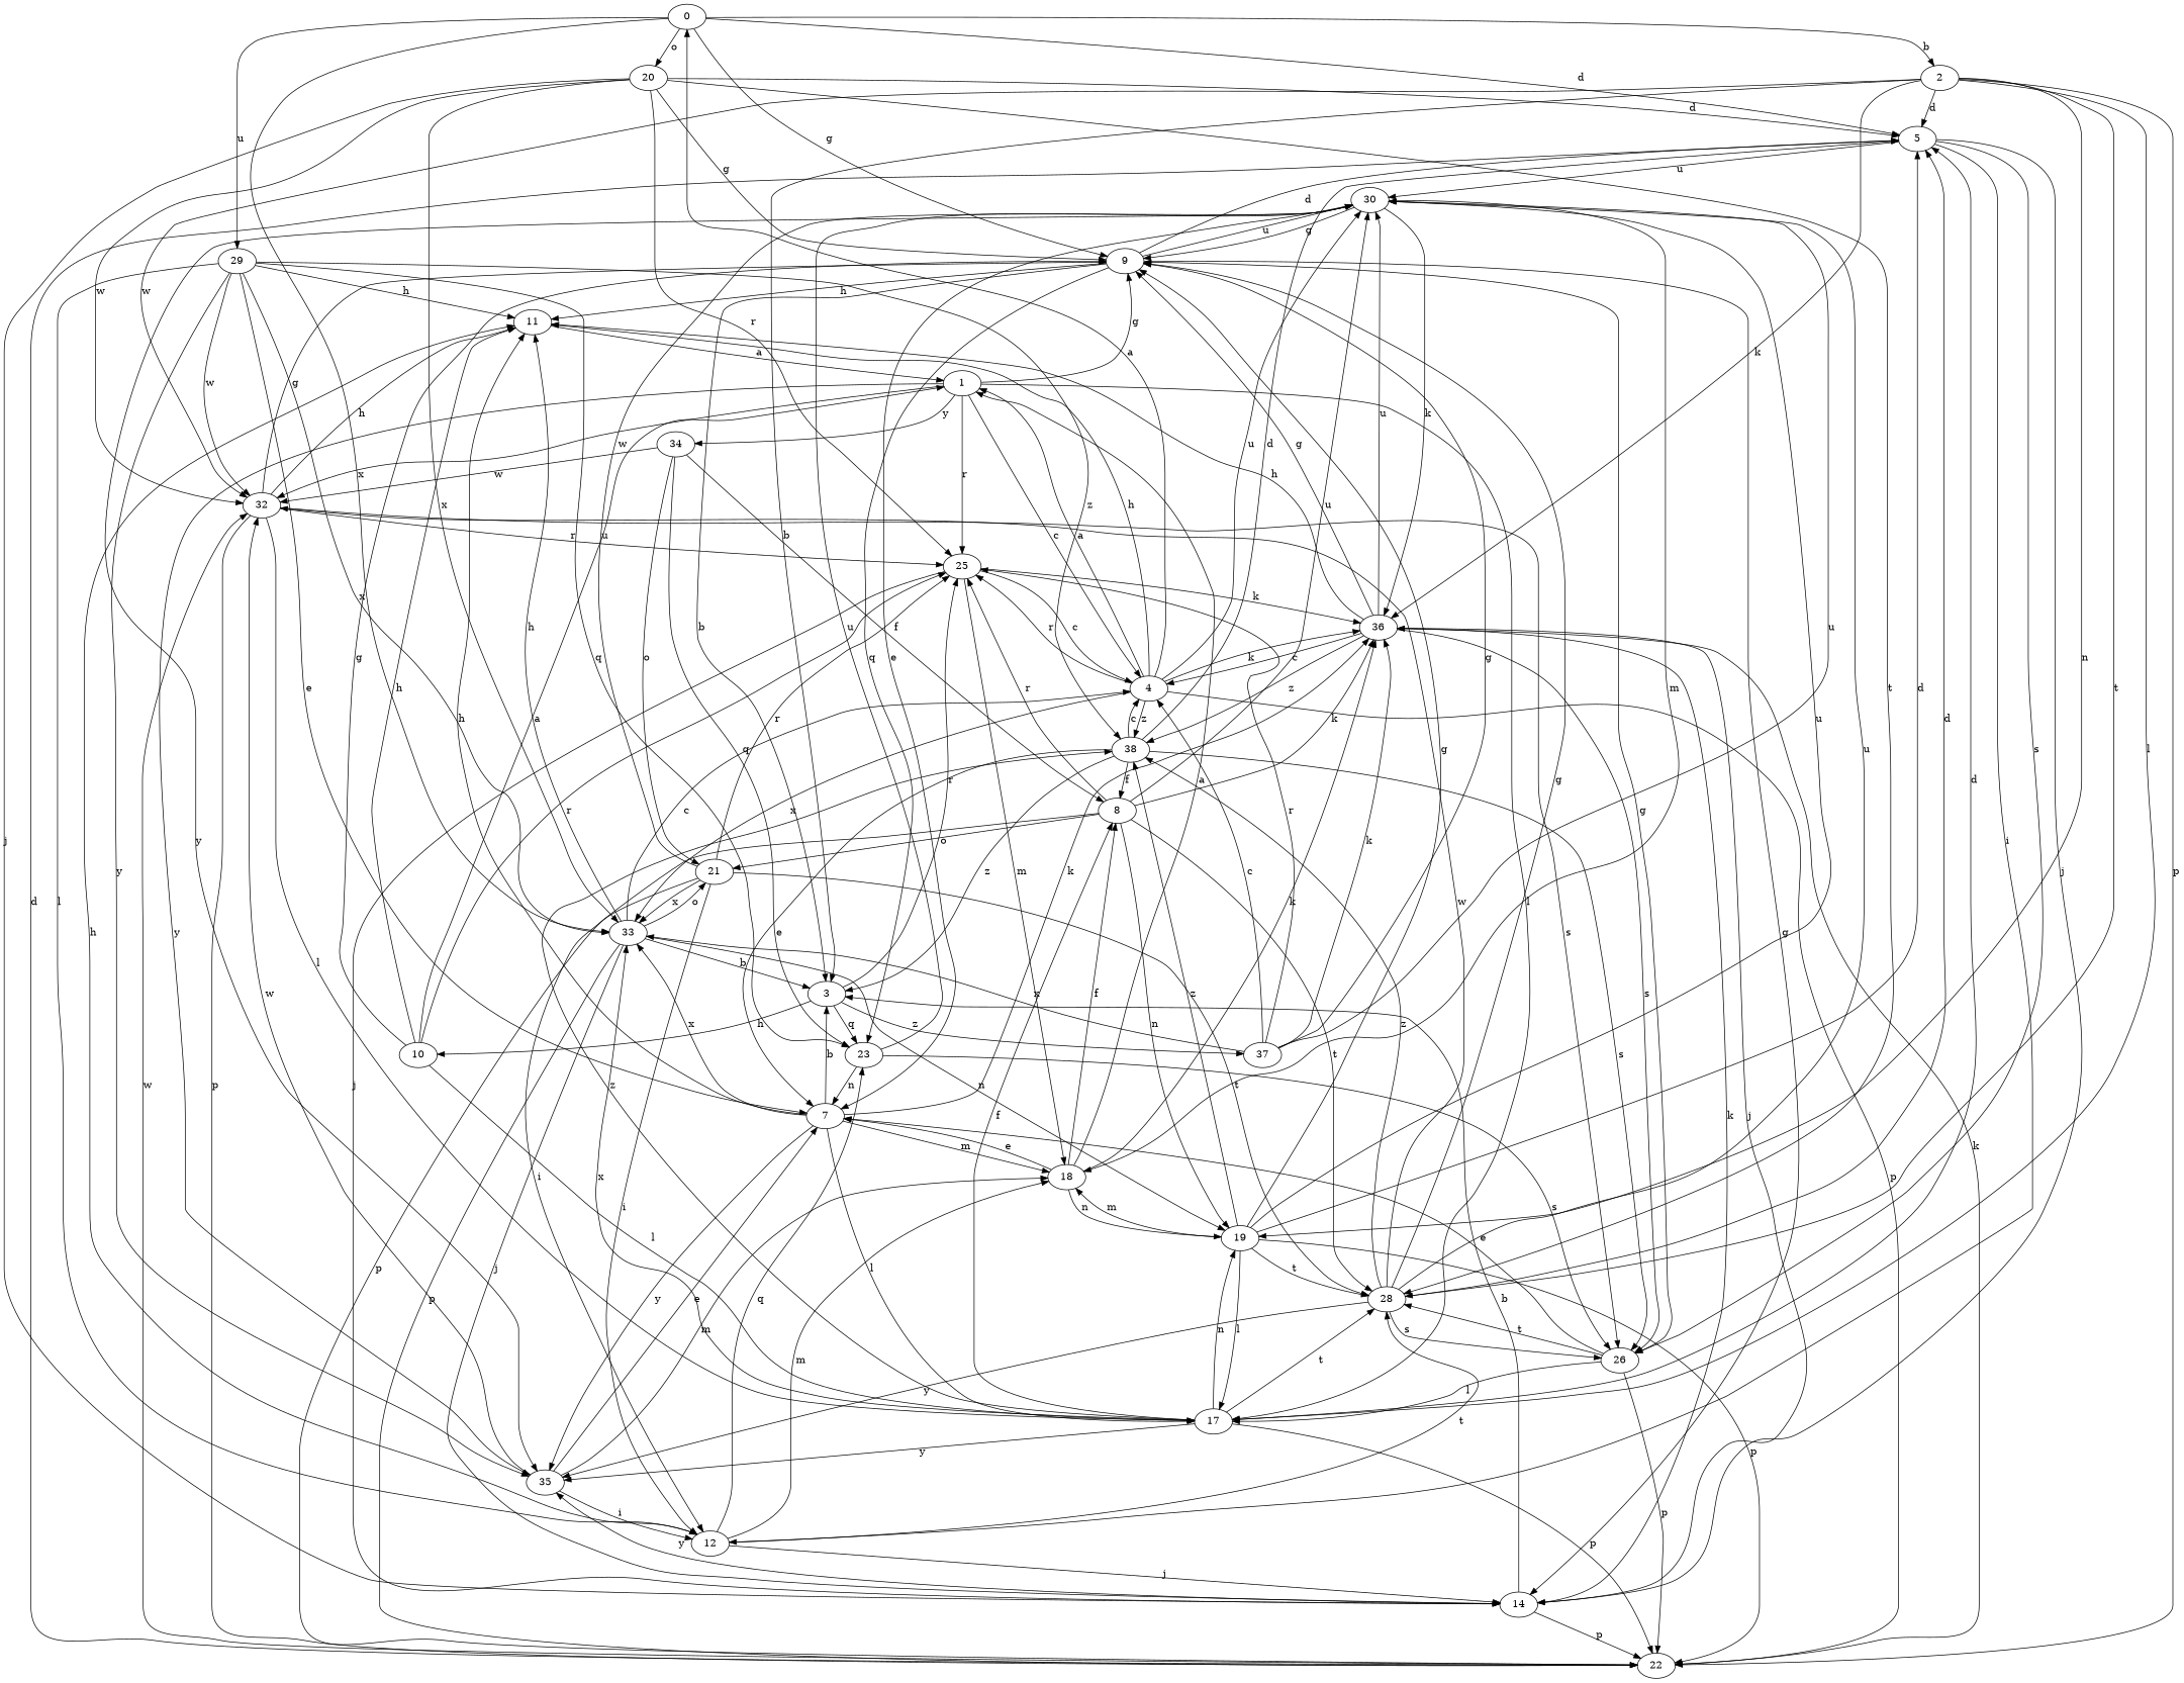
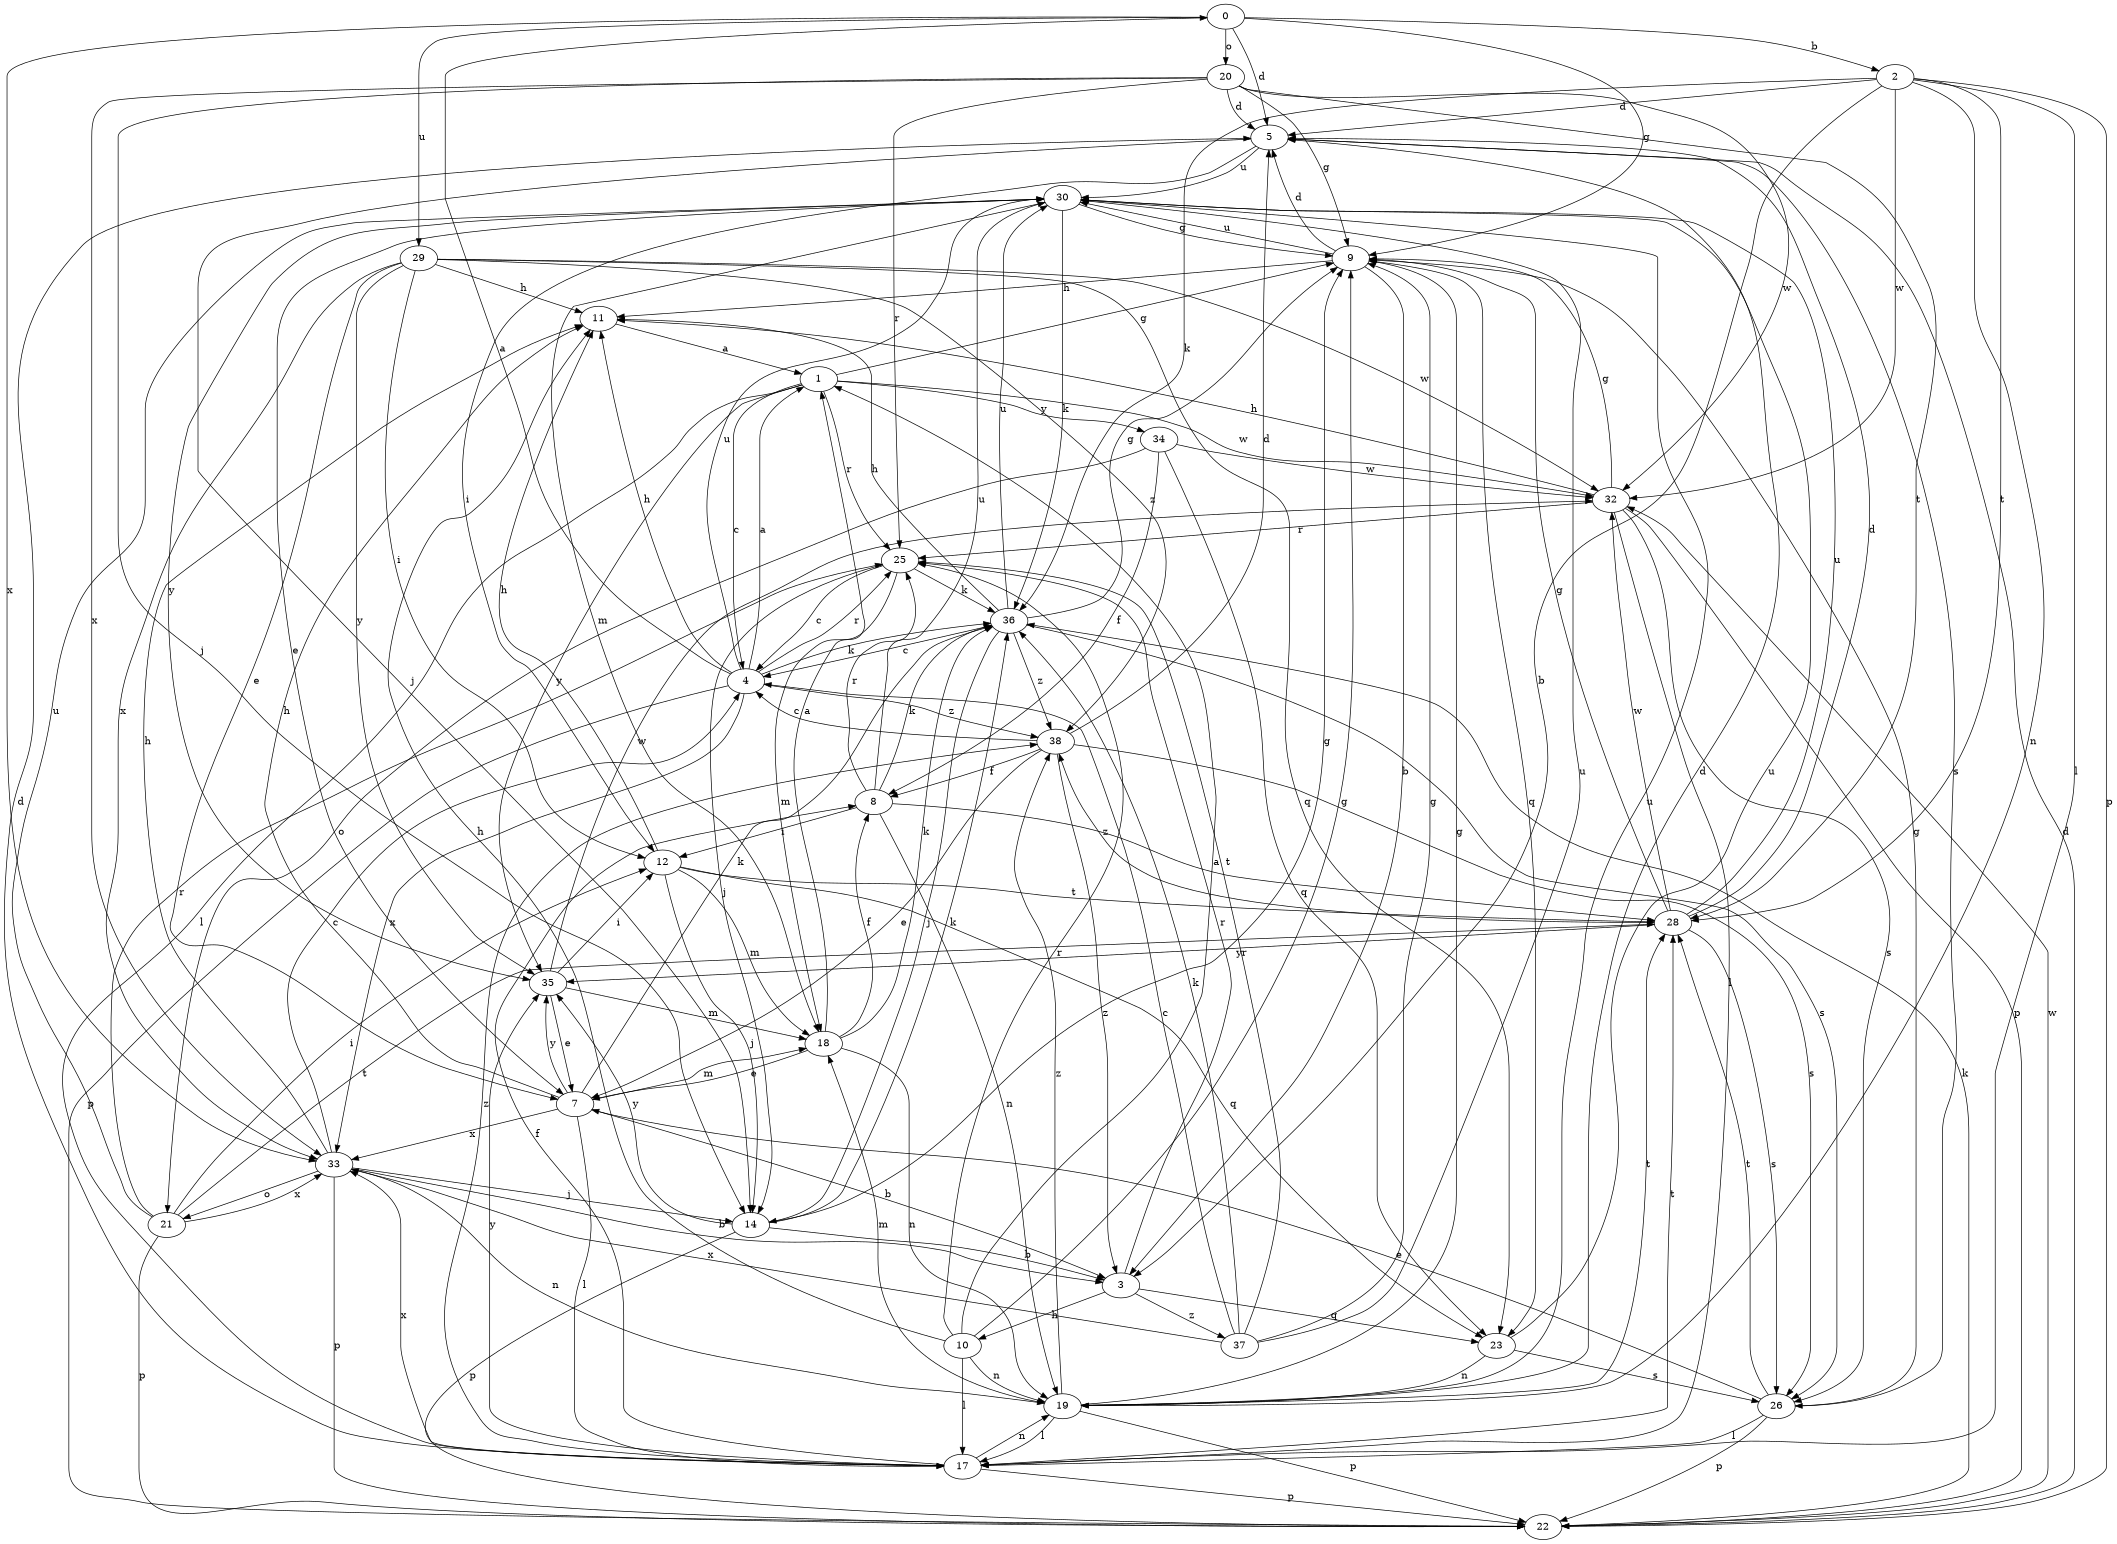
  strict digraph {
    0
    2
    5
    9
    20
    29
    33
    17
    32
    3
    n11 [label=36]
    19
    22
    28
    30
    12
    14
    26
    23
    11
    25
    35
    38
    7
    4
    21
    1
    34
    8
    18
    10
    37
    0 -> 2 [label=b]
    0 -> 5 [label=d]
    0 -> 9 [label=g]
    0 -> 20 [label=o]
    0 -> 29 [label=u]
    0 -> 33 [label=x]
    2 -> 5 [label=d]
    2 -> 17 [label=l]
    2 -> 32 [label=w]
    2 -> 3 [label=b]
    2 -> n11 [label=k]
    2 -> 19 [label=n]
    2 -> 22 [label=p]
    2 -> 28 [label=t]
    5 -> 30 [label=u]
    5 -> 12 [label=i]
    5 -> 14 [label=j]
    5 -> 26 [label=s]
    9 -> 5 [label=d]
    9 -> 3 [label=b]
    9 -> 30 [label=u]
    9 -> 23 [label=q]
    9 -> 11 [label=h]
    20 -> 5 [label=d]
    20 -> 9 [label=g]
    20 -> 33 [label=x]
    20 -> 32 [label=w]
    20 -> 28 [label=t]
    20 -> 14 [label=j]
    20 -> 25 [label=r]
    29 -> 33 [label=x]
    29 -> 32 [label=w]
-   29 -> 12 [label=l]
+   29 -> 12 [label=i]
    29 -> 23 [label=q]
    29 -> 11 [label=h]
    29 -> 35 [label=y]
    29 -> 38 [label=z]
    29 -> 7 [label=e]
    33 -> 3 [label=b]
    33 -> 19 [label=n]
    33 -> 22 [label=p]
    33 -> 14 [label=j]
    33 -> 11 [label=h]
    33 -> 4 [label=c]
    33 -> 21 [label=o]
    17 -> 5 [label=d]
    17 -> 33 [label=x]
    17 -> 19 [label=n]
    17 -> 22 [label=p]
    17 -> 28 [label=t]
    17 -> 35 [label=y]
    17 -> 38 [label=z]
    17 -> 8 [label=f]
    32 -> 9 [label=g]
    32 -> 17 [label=l]
    32 -> 22 [label=p]
    32 -> 26 [label=s]
    32 -> 11 [label=h]
    32 -> 25 [label=r]
    3 -> 23 [label=q]
    3 -> 25 [label=r]
    3 -> 10 [label=h]
    3 -> 37 [label=z]
    n11 -> 9 [label=g]
    n11 -> 30 [label=u]
    n11 -> 14 [label=j]
    n11 -> 26 [label=s]
    n11 -> 11 [label=h]
    n11 -> 38 [label=z]
    n11 -> 4 [label=c]
    19 -> 5 [label=d]
    19 -> 9 [label=g]
    19 -> 17 [label=l]
    19 -> 22 [label=p]
    19 -> 28 [label=t]
    19 -> 30 [label=u]
    19 -> 38 [label=z]
    19 -> 18 [label=m]
    22 -> 5 [label=d]
    22 -> 32 [label=w]
    22 -> n11 [label=k]
    28 -> 5 [label=d]
    28 -> 9 [label=g]
    28 -> 32 [label=w]
    28 -> 30 [label=u]
    28 -> 26 [label=s]
    28 -> 35 [label=y]
    28 -> 38 [label=z]
    30 -> 9 [label=g]
    30 -> n11 [label=k]
    30 -> 35 [label=y]
    30 -> 7 [label=e]
    30 -> 18 [label=m]
    12 -> 28 [label=t]
    12 -> 14 [label=j]
    12 -> 23 [label=q]
    12 -> 11 [label=h]
    12 -> 18 [label=m]
-   9 -> 14 [label=g]
+   14 -> 9 [label=g]
    14 -> 3 [label=b]
    14 -> n11 [label=k]
    14 -> 22 [label=p]
    14 -> 35 [label=y]
    26 -> 9 [label=g]
    26 -> 17 [label=l]
    26 -> 22 [label=p]
    26 -> 28 [label=t]
    26 -> 7 [label=e]
-   23 -> 7 [label=n]
+   23 -> 19 [label=n]
    23 -> 30 [label=u]
    23 -> 26 [label=s]
    11 -> 1 [label=a]
    25 -> n11 [label=k]
    25 -> 14 [label=j]
    25 -> 4 [label=c]
    25 -> 18 [label=m]
    35 -> 32 [label=w]
    35 -> 12 [label=i]
    35 -> 7 [label=e]
    35 -> 18 [label=m]
    38 -> 5 [label=d]
    38 -> 3 [label=z]
    38 -> 26 [label=s]
    38 -> 7 [label=e]
    38 -> 4 [label=c]
    38 -> 8 [label=f]
    7 -> 33 [label=x]
    7 -> 17 [label=l]
    7 -> 3 [label=b]
    7 -> n11 [label=k]
    7 -> 11 [label=h]
    7 -> 35 [label=y]
    7 -> 18 [label=m]
    4 -> 0 [label=a]
    4 -> 33 [label=x]
    4 -> n11 [label=k]
    4 -> 22 [label=p]
    4 -> 30 [label=u]
    4 -> 11 [label=h]
    4 -> 25 [label=r]
    4 -> 38 [label=z]
    4 -> 1 [label=a]
    21 -> 33 [label=x]
    21 -> 22 [label=p]
    21 -> 28 [label=t]
    21 -> 30 [label=u]
    21 -> 12 [label=i]
    21 -> 25 [label=r]
    1 -> 9 [label=g]
    1 -> 17 [label=l]
    1 -> 32 [label=w]
    1 -> 25 [label=r]
    1 -> 35 [label=y]
    1 -> 4 [label=c]
    1 -> 34 [label=y]
    34 -> 32 [label=w]
    34 -> 23 [label=q]
    34 -> 21 [label=o]
    34 -> 8 [label=f]
    8 -> n11 [label=k]
    8 -> 19 [label=n]
    8 -> 28 [label=t]
    8 -> 30 [label=u]
    8 -> 12 [label=i]
    8 -> 25 [label=r]
-   8 -> 21 [label=o]
    18 -> n11 [label=k]
    18 -> 19 [label=n]
    18 -> 7 [label=e]
    18 -> 1 [label=a]
    18 -> 8 [label=f]
    10 -> 9 [label=g]
    10 -> 17 [label=l]
+   10 -> 19 [label=n]
    10 -> 11 [label=h]
    10 -> 25 [label=r]
    10 -> 1 [label=a]
    37 -> 9 [label=g]
    37 -> 33 [label=x]
    37 -> n11 [label=k]
    37 -> 30 [label=u]
    37 -> 25 [label=r]
    37 -> 4 [label=c]
  }
